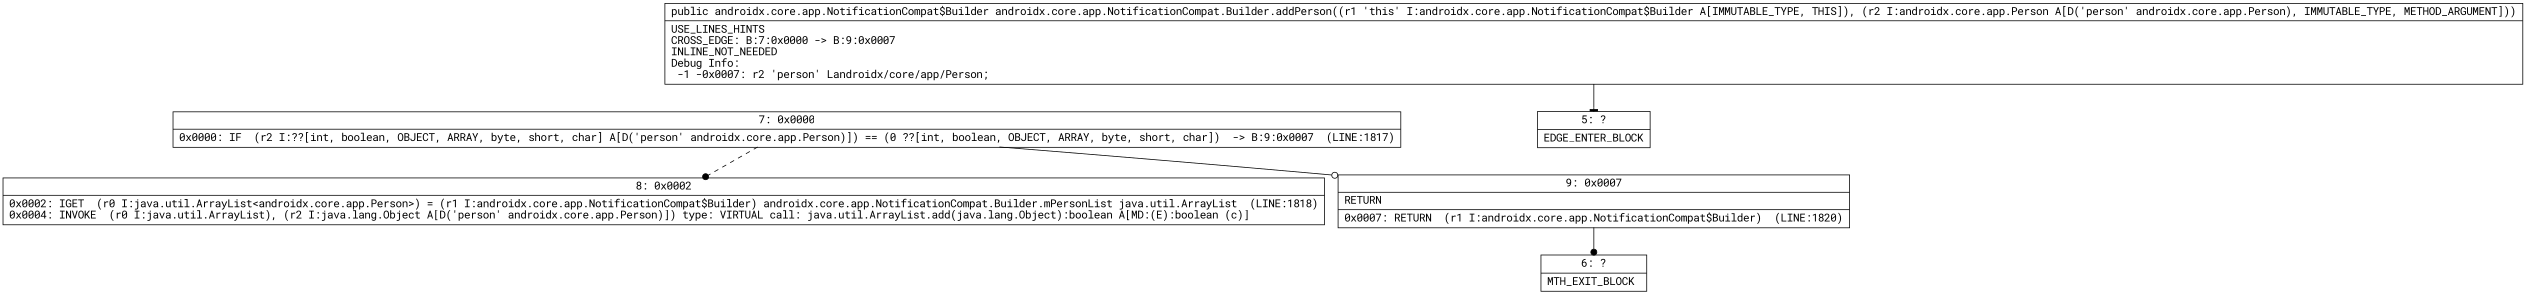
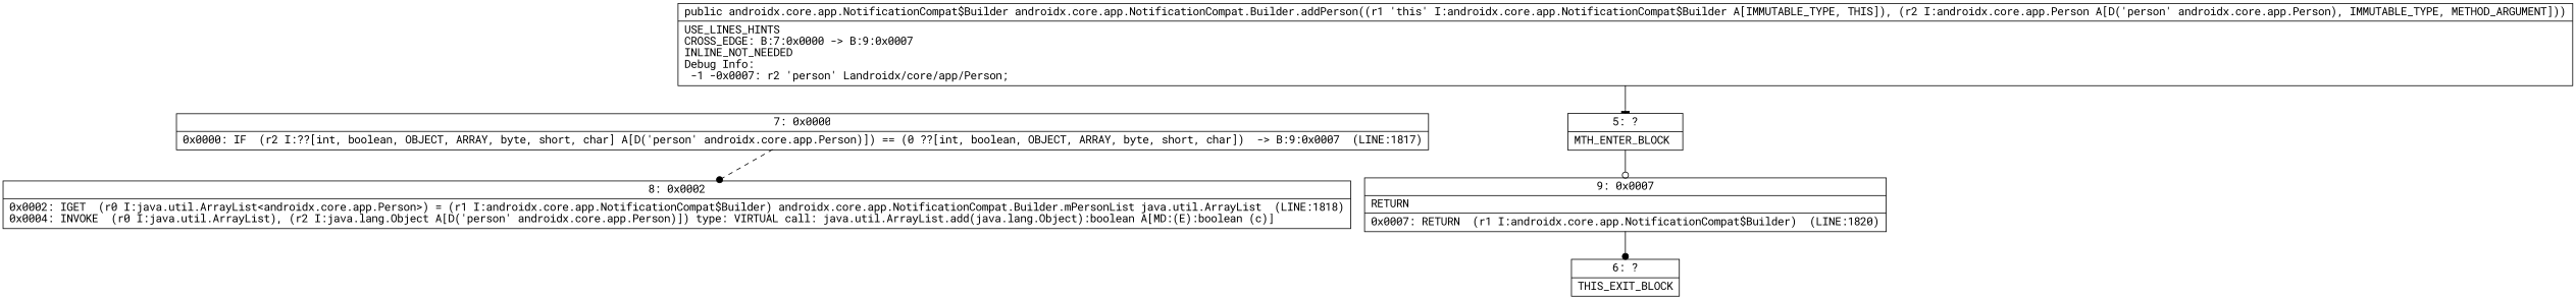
  digraph {
    fontname="Roboto Mono"
    node [fontname="Roboto Mono" shape=record]
    edge [arrowhead=dot fontname="Roboto Mono"]
-   n1 [label="{5\:\ ?|EDGE_ENTER_BLOCK\l}"]
+   n1 [label="{5\:\ ?|MTH_ENTER_BLOCK\l}"]
    n2 [label="{7\:\ 0x0000|0x0000: IF  (r2 I:??[int, boolean, OBJECT, ARRAY, byte, short, char] A[D('person' androidx.core.app.Person)]) == (0 ??[int, boolean, OBJECT, ARRAY, byte, short, char])  \-\> B:9:0x0007  (LINE:1817)\l}"]
    n3 [label="{8\:\ 0x0002|0x0002: IGET  (r0 I:java.util.ArrayList\<androidx.core.app.Person\>) = (r1 I:androidx.core.app.NotificationCompat$Builder) androidx.core.app.NotificationCompat.Builder.mPersonList java.util.ArrayList  (LINE:1818)\l0x0004: INVOKE  (r0 I:java.util.ArrayList), (r2 I:java.lang.Object A[D('person' androidx.core.app.Person)]) type: VIRTUAL call: java.util.ArrayList.add(java.lang.Object):boolean A[MD:(E):boolean (c)]\l}"]
    n4 [label="{9\:\ 0x0007|RETURN\l|0x0007: RETURN  (r1 I:androidx.core.app.NotificationCompat$Builder)  (LINE:1820)\l}"]
-   n5 [label="{6\:\ ?|MTH_EXIT_BLOCK\l}"]
+   n5 [label="{6\:\ ?|THIS_EXIT_BLOCK\l}"]
    n6 [label="{public androidx.core.app.NotificationCompat$Builder androidx.core.app.NotificationCompat.Builder.addPerson((r1 'this' I:androidx.core.app.NotificationCompat$Builder A[IMMUTABLE_TYPE, THIS]), (r2 I:androidx.core.app.Person A[D('person' androidx.core.app.Person), IMMUTABLE_TYPE, METHOD_ARGUMENT]))  | USE_LINES_HINTS\lCROSS_EDGE: B:7:0x0000 \-\> B:9:0x0007\lINLINE_NOT_NEEDED\lDebug Info:\l  \-1 \-0x0007: r2 'person' Landroidx\/core\/app\/Person;\l}"]
    n2 -> n3 [style=dashed]
-   n2 -> n4 [arrowhead=odot]
+   n1 -> n4 [arrowhead=odot]
    n4 -> n5
    n6 -> n1 [arrowhead=tee]
  }
